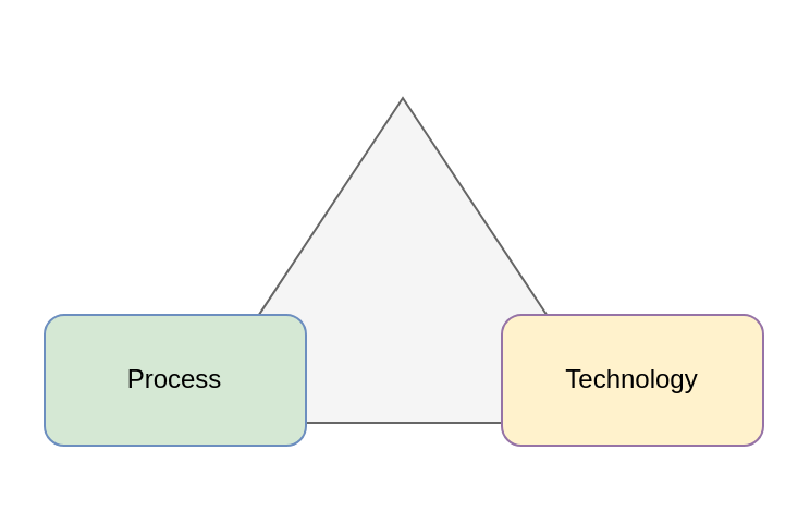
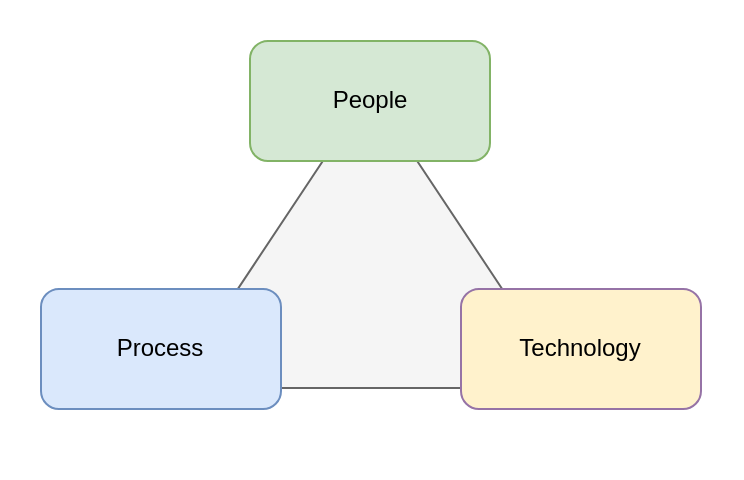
  <mxCell id="0" />
  <mxCell id="1" parent="0" />
  <mxCell id="2" value="" style="triangle;whiteSpace=wrap;html=1;rotation=-90;fillColor=#f5f5f5;strokeColor=#666666;fontColor=#333333;" parent="1" vertex="1"><mxGeometry x="110" y="20" width="149" height="198" as="geometry" /></mxCell>
+ <mxCell id="3" value="People" style="rounded=1;whiteSpace=wrap;html=1;fillColor=#d5e8d4;strokeColor=#82b366;" parent="1" vertex="1"><mxGeometry x="124.5" y="20" width="120" height="60" as="geometry" /></mxCell>
  <mxCell id="4" value="Technology" style="rounded=1;whiteSpace=wrap;html=1;fillColor=#fff2cc;strokeColor=#9673a6;" parent="1" vertex="1"><mxGeometry x="230" y="144" width="120" height="60" as="geometry" /></mxCell>
- <mxCell id="5" value="Process" style="rounded=1;whiteSpace=wrap;html=1;fillColor=#d5e8d4;strokeColor=#6c8ebf;" parent="1" vertex="1"><mxGeometry x="20" y="144" width="120" height="60" as="geometry" /></mxCell>
+ <mxCell id="5" value="Process" style="rounded=1;whiteSpace=wrap;html=1;fillColor=#dae8fc;strokeColor=#6c8ebf;" parent="1" vertex="1"><mxGeometry x="20" y="144" width="120" height="60" as="geometry" /></mxCell>
